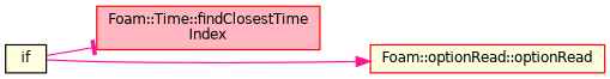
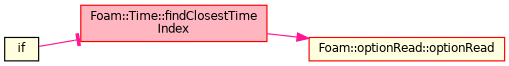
  digraph {
    rankdir=LR
    node [color=red fillcolor=lightyellow fontname=Helvetica fontsize=10 shape=record style=filled]
    edge [color=deeppink fontname=Helvetica fontsize=10 labelfontname=Helvetica labelfontsize=10 style=solid]
    n1 [color=black fontcolor=black height=0.2 label=if width=0.4]
    n2 [fillcolor=lightpink height=0.2 label="Foam::Time::findClosestTime\lIndex" width=0.4]
    n3 [height=0.2 label="Foam::optionRead::optionRead" width=0.4]
    n1 -> n2 [arrowhead=tee]
-   n1 -> n3 [arrowhead=normal]
+   n2 -> n3 [arrowhead=normal]
  }
